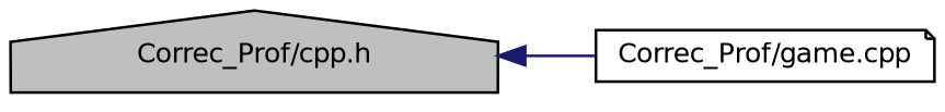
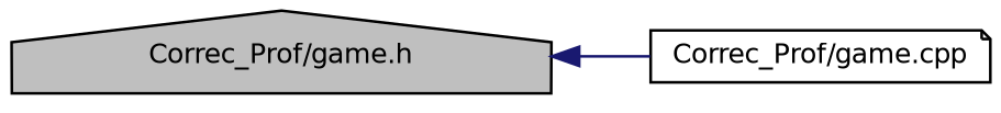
  digraph {
    rankdir=LR
    node [color=black fontname=Helvetica fontsize=10 style=filled]
-   n1 [fillcolor=grey75 fontcolor=black height=0.2 label="Correc_Prof/cpp.h" shape=house width=0.4]
+   n1 [fillcolor=grey75 fontcolor=black height=0.2 label="Correc_Prof/game.h" shape=house width=0.4]
    n2 [fillcolor=white height=0.2 label="Correc_Prof/game.cpp" shape=note width=0.4]
    n1 -> n2 [color=midnightblue dir=back fontname=Helvetica fontsize=10 labelfontname=Helvetica labelfontsize=10 style=solid]
  }
